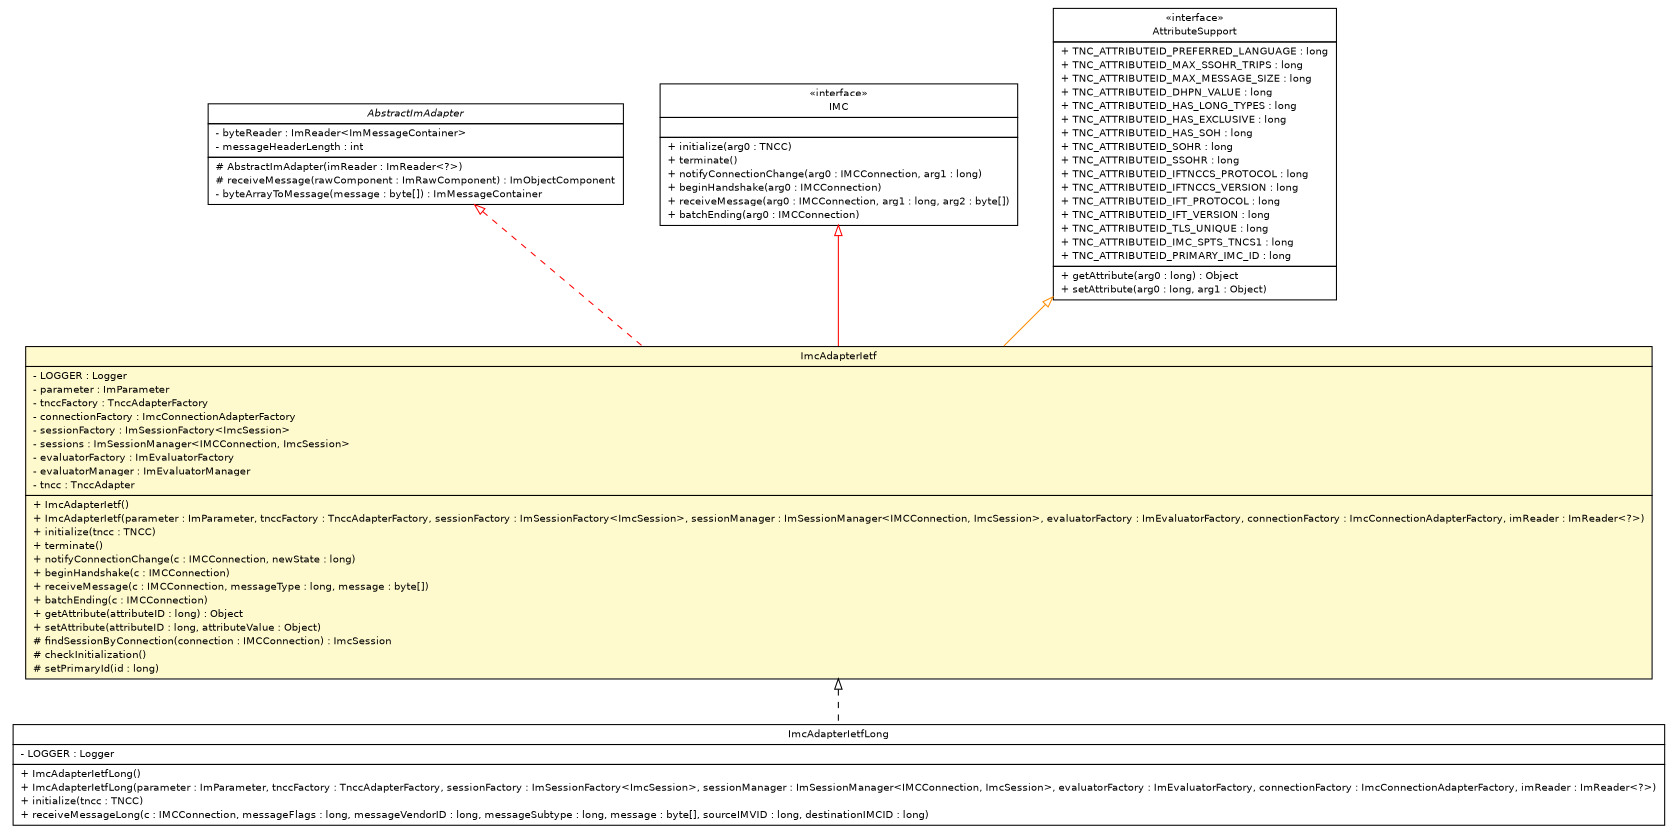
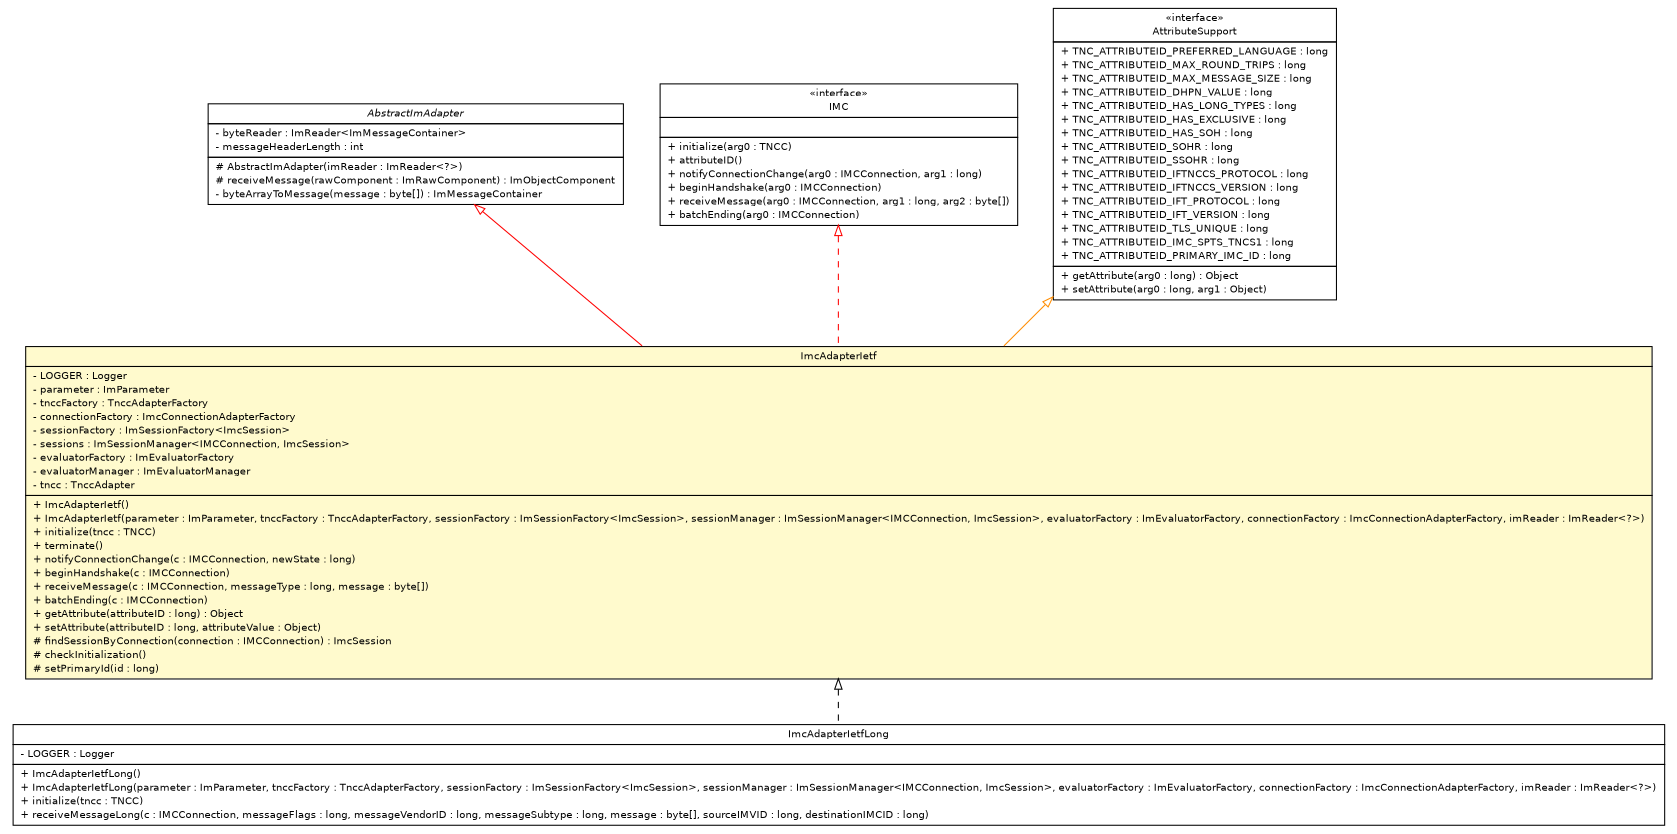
  digraph {
    nodesep=0.25
    ranksep=0.5
    node [fontcolor=black fontname=Helvetica fontsize=10.0 shape=plaintext]
    edge [arrowtail=empty color=red dir=back fontname=Helvetica fontsize=10 headport=p labelfontname=Helvetica labelfontsize=10 tailport=p style=dashed]
    n1 [label=<<table title="de.hsbremen.tc.tnc.im.adapter.AbstractImAdapter" border="0" cellborder="1" cellspacing="0" cellpadding="2" port="p" href="../AbstractImAdapter.html"> 		<tr><td><table border="0" cellspacing="0" cellpadding="1"> <tr><td align="center" balign="center"><font face="Helvetica-Oblique"> AbstractImAdapter </font></td></tr> 		</table></td></tr> 		<tr><td><table border="0" cellspacing="0" cellpadding="1"> <tr><td align="left" balign="left"> - byteReader : ImReader&lt;ImMessageContainer&gt; </td></tr> <tr><td align="left" balign="left"> - messageHeaderLength : int </td></tr> 		</table></td></tr> 		<tr><td><table border="0" cellspacing="0" cellpadding="1"> <tr><td align="left" balign="left"> # AbstractImAdapter(imReader : ImReader&lt;?&gt;) </td></tr> <tr><td align="left" balign="left"> # receiveMessage(rawComponent : ImRawComponent) : ImObjectComponent </td></tr> <tr><td align="left" balign="left"> - byteArrayToMessage(message : byte[]) : ImMessageContainer </td></tr> 		</table></td></tr> 		</table>>]
    n2 [label=<<table title="de.hsbremen.tc.tnc.im.adapter.imc.ImcAdapterIetf" border="0" cellborder="1" cellspacing="0" cellpadding="2" port="p" bgcolor="lemonChiffon" href="./ImcAdapterIetf.html"> 		<tr><td><table border="0" cellspacing="0" cellpadding="1"> <tr><td align="center" balign="center"> ImcAdapterIetf </td></tr> 		</table></td></tr> 		<tr><td><table border="0" cellspacing="0" cellpadding="1"> <tr><td align="left" balign="left"> - LOGGER : Logger </td></tr> <tr><td align="left" balign="left"> - parameter : ImParameter </td></tr> <tr><td align="left" balign="left"> - tnccFactory : TnccAdapterFactory </td></tr> <tr><td align="left" balign="left"> - connectionFactory : ImcConnectionAdapterFactory </td></tr> <tr><td align="left" balign="left"> - sessionFactory : ImSessionFactory&lt;ImcSession&gt; </td></tr> <tr><td align="left" balign="left"> - sessions : ImSessionManager&lt;IMCConnection, ImcSession&gt; </td></tr> <tr><td align="left" balign="left"> - evaluatorFactory : ImEvaluatorFactory </td></tr> <tr><td align="left" balign="left"> - evaluatorManager : ImEvaluatorManager </td></tr> <tr><td align="left" balign="left"> - tncc : TnccAdapter </td></tr> 		</table></td></tr> 		<tr><td><table border="0" cellspacing="0" cellpadding="1"> <tr><td align="left" balign="left"> + ImcAdapterIetf() </td></tr> <tr><td align="left" balign="left"> + ImcAdapterIetf(parameter : ImParameter, tnccFactory : TnccAdapterFactory, sessionFactory : ImSessionFactory&lt;ImcSession&gt;, sessionManager : ImSessionManager&lt;IMCConnection, ImcSession&gt;, evaluatorFactory : ImEvaluatorFactory, connectionFactory : ImcConnectionAdapterFactory, imReader : ImReader&lt;?&gt;) </td></tr> <tr><td align="left" balign="left"> + initialize(tncc : TNCC) </td></tr> <tr><td align="left" balign="left"> + terminate() </td></tr> <tr><td align="left" balign="left"> + notifyConnectionChange(c : IMCConnection, newState : long) </td></tr> <tr><td align="left" balign="left"> + beginHandshake(c : IMCConnection) </td></tr> <tr><td align="left" balign="left"> + receiveMessage(c : IMCConnection, messageType : long, message : byte[]) </td></tr> <tr><td align="left" balign="left"> + batchEnding(c : IMCConnection) </td></tr> <tr><td align="left" balign="left"> + getAttribute(attributeID : long) : Object </td></tr> <tr><td align="left" balign="left"> + setAttribute(attributeID : long, attributeValue : Object) </td></tr> <tr><td align="left" balign="left"> # findSessionByConnection(connection : IMCConnection) : ImcSession </td></tr> <tr><td align="left" balign="left"> # checkInitialization() </td></tr> <tr><td align="left" balign="left"> # setPrimaryId(id : long) </td></tr> 		</table></td></tr> 		</table>>]
    n3 [label=<<table title="de.hsbremen.tc.tnc.im.adapter.imc.ImcAdapterIetfLong" border="0" cellborder="1" cellspacing="0" cellpadding="2" port="p" href="./ImcAdapterIetfLong.html"> 		<tr><td><table border="0" cellspacing="0" cellpadding="1"> <tr><td align="center" balign="center"> ImcAdapterIetfLong </td></tr> 		</table></td></tr> 		<tr><td><table border="0" cellspacing="0" cellpadding="1"> <tr><td align="left" balign="left"> - LOGGER : Logger </td></tr> 		</table></td></tr> 		<tr><td><table border="0" cellspacing="0" cellpadding="1"> <tr><td align="left" balign="left"> + ImcAdapterIetfLong() </td></tr> <tr><td align="left" balign="left"> + ImcAdapterIetfLong(parameter : ImParameter, tnccFactory : TnccAdapterFactory, sessionFactory : ImSessionFactory&lt;ImcSession&gt;, sessionManager : ImSessionManager&lt;IMCConnection, ImcSession&gt;, evaluatorFactory : ImEvaluatorFactory, connectionFactory : ImcConnectionAdapterFactory, imReader : ImReader&lt;?&gt;) </td></tr> <tr><td align="left" balign="left"> + initialize(tncc : TNCC) </td></tr> <tr><td align="left" balign="left"> + receiveMessageLong(c : IMCConnection, messageFlags : long, messageVendorID : long, messageSubtype : long, message : byte[], sourceIMVID : long, destinationIMCID : long) </td></tr> 		</table></td></tr> 		</table>>]
-   n4 [label=<<table title="org.trustedcomputinggroup.tnc.ifimc.IMC" border="0" cellborder="1" cellspacing="0" cellpadding="2" port="p" href="http://java.sun.com/j2se/1.4.2/docs/api/org/trustedcomputinggroup/tnc/ifimc/IMC.html"> 		<tr><td><table border="0" cellspacing="0" cellpadding="1"> <tr><td align="center" balign="center"> &#171;interface&#187; </td></tr> <tr><td align="center" balign="center"> IMC </td></tr> 		</table></td></tr> 		<tr><td><table border="0" cellspacing="0" cellpadding="1"> <tr><td align="left" balign="left">  </td></tr> 		</table></td></tr> 		<tr><td><table border="0" cellspacing="0" cellpadding="1"> <tr><td align="left" balign="left"> + initialize(arg0 : TNCC) </td></tr> <tr><td align="left" balign="left"> + terminate() </td></tr> <tr><td align="left" balign="left"> + notifyConnectionChange(arg0 : IMCConnection, arg1 : long) </td></tr> <tr><td align="left" balign="left"> + beginHandshake(arg0 : IMCConnection) </td></tr> <tr><td align="left" balign="left"> + receiveMessage(arg0 : IMCConnection, arg1 : long, arg2 : byte[]) </td></tr> <tr><td align="left" balign="left"> + batchEnding(arg0 : IMCConnection) </td></tr> 		</table></td></tr> 		</table>>]
-   n5 [label=<<table title="org.trustedcomputinggroup.tnc.ifimc.AttributeSupport" border="0" cellborder="1" cellspacing="0" cellpadding="2" port="p" href="http://java.sun.com/j2se/1.4.2/docs/api/org/trustedcomputinggroup/tnc/ifimc/AttributeSupport.html"> 		<tr><td><table border="0" cellspacing="0" cellpadding="1"> <tr><td align="center" balign="center"> &#171;interface&#187; </td></tr> <tr><td align="center" balign="center"> AttributeSupport </td></tr> 		</table></td></tr> 		<tr><td><table border="0" cellspacing="0" cellpadding="1"> <tr><td align="left" balign="left"> + TNC_ATTRIBUTEID_PREFERRED_LANGUAGE : long </td></tr> <tr><td align="left" balign="left"> + TNC_ATTRIBUTEID_MAX_SSOHR_TRIPS : long </td></tr> <tr><td align="left" balign="left"> + TNC_ATTRIBUTEID_MAX_MESSAGE_SIZE : long </td></tr> <tr><td align="left" balign="left"> + TNC_ATTRIBUTEID_DHPN_VALUE : long </td></tr> <tr><td align="left" balign="left"> + TNC_ATTRIBUTEID_HAS_LONG_TYPES : long </td></tr> <tr><td align="left" balign="left"> + TNC_ATTRIBUTEID_HAS_EXCLUSIVE : long </td></tr> <tr><td align="left" balign="left"> + TNC_ATTRIBUTEID_HAS_SOH : long </td></tr> <tr><td align="left" balign="left"> + TNC_ATTRIBUTEID_SOHR : long </td></tr> <tr><td align="left" balign="left"> + TNC_ATTRIBUTEID_SSOHR : long </td></tr> <tr><td align="left" balign="left"> + TNC_ATTRIBUTEID_IFTNCCS_PROTOCOL : long </td></tr> <tr><td align="left" balign="left"> + TNC_ATTRIBUTEID_IFTNCCS_VERSION : long </td></tr> <tr><td align="left" balign="left"> + TNC_ATTRIBUTEID_IFT_PROTOCOL : long </td></tr> <tr><td align="left" balign="left"> + TNC_ATTRIBUTEID_IFT_VERSION : long </td></tr> <tr><td align="left" balign="left"> + TNC_ATTRIBUTEID_TLS_UNIQUE : long </td></tr> <tr><td align="left" balign="left"> + TNC_ATTRIBUTEID_IMC_SPTS_TNCS1 : long </td></tr> <tr><td align="left" balign="left"> + TNC_ATTRIBUTEID_PRIMARY_IMC_ID : long </td></tr> 		</table></td></tr> 		<tr><td><table border="0" cellspacing="0" cellpadding="1"> <tr><td align="left" balign="left"> + getAttribute(arg0 : long) : Object </td></tr> <tr><td align="left" balign="left"> + setAttribute(arg0 : long, arg1 : Object) </td></tr> 		</table></td></tr> 		</table>>]
-   n1 -> n2
+   n4 [label=<<table title="org.trustedcomputinggroup.tnc.ifimc.IMC" border="0" cellborder="1" cellspacing="0" cellpadding="2" port="p" href="http://java.sun.com/j2se/1.4.2/docs/api/org/trustedcomputinggroup/tnc/ifimc/IMC.html"> 		<tr><td><table border="0" cellspacing="0" cellpadding="1"> <tr><td align="center" balign="center"> &#171;interface&#187; </td></tr> <tr><td align="center" balign="center"> IMC </td></tr> 		</table></td></tr> 		<tr><td><table border="0" cellspacing="0" cellpadding="1"> <tr><td align="left" balign="left">  </td></tr> 		</table></td></tr> 		<tr><td><table border="0" cellspacing="0" cellpadding="1"> <tr><td align="left" balign="left"> + initialize(arg0 : TNCC) </td></tr> <tr><td align="left" balign="left"> + attributeID() </td></tr> <tr><td align="left" balign="left"> + notifyConnectionChange(arg0 : IMCConnection, arg1 : long) </td></tr> <tr><td align="left" balign="left"> + beginHandshake(arg0 : IMCConnection) </td></tr> <tr><td align="left" balign="left"> + receiveMessage(arg0 : IMCConnection, arg1 : long, arg2 : byte[]) </td></tr> <tr><td align="left" balign="left"> + batchEnding(arg0 : IMCConnection) </td></tr> 		</table></td></tr> 		</table>>]
+   n5 [label=<<table title="org.trustedcomputinggroup.tnc.ifimc.AttributeSupport" border="0" cellborder="1" cellspacing="0" cellpadding="2" port="p" href="http://java.sun.com/j2se/1.4.2/docs/api/org/trustedcomputinggroup/tnc/ifimc/AttributeSupport.html"> 		<tr><td><table border="0" cellspacing="0" cellpadding="1"> <tr><td align="center" balign="center"> &#171;interface&#187; </td></tr> <tr><td align="center" balign="center"> AttributeSupport </td></tr> 		</table></td></tr> 		<tr><td><table border="0" cellspacing="0" cellpadding="1"> <tr><td align="left" balign="left"> + TNC_ATTRIBUTEID_PREFERRED_LANGUAGE : long </td></tr> <tr><td align="left" balign="left"> + TNC_ATTRIBUTEID_MAX_ROUND_TRIPS : long </td></tr> <tr><td align="left" balign="left"> + TNC_ATTRIBUTEID_MAX_MESSAGE_SIZE : long </td></tr> <tr><td align="left" balign="left"> + TNC_ATTRIBUTEID_DHPN_VALUE : long </td></tr> <tr><td align="left" balign="left"> + TNC_ATTRIBUTEID_HAS_LONG_TYPES : long </td></tr> <tr><td align="left" balign="left"> + TNC_ATTRIBUTEID_HAS_EXCLUSIVE : long </td></tr> <tr><td align="left" balign="left"> + TNC_ATTRIBUTEID_HAS_SOH : long </td></tr> <tr><td align="left" balign="left"> + TNC_ATTRIBUTEID_SOHR : long </td></tr> <tr><td align="left" balign="left"> + TNC_ATTRIBUTEID_SSOHR : long </td></tr> <tr><td align="left" balign="left"> + TNC_ATTRIBUTEID_IFTNCCS_PROTOCOL : long </td></tr> <tr><td align="left" balign="left"> + TNC_ATTRIBUTEID_IFTNCCS_VERSION : long </td></tr> <tr><td align="left" balign="left"> + TNC_ATTRIBUTEID_IFT_PROTOCOL : long </td></tr> <tr><td align="left" balign="left"> + TNC_ATTRIBUTEID_IFT_VERSION : long </td></tr> <tr><td align="left" balign="left"> + TNC_ATTRIBUTEID_TLS_UNIQUE : long </td></tr> <tr><td align="left" balign="left"> + TNC_ATTRIBUTEID_IMC_SPTS_TNCS1 : long </td></tr> <tr><td align="left" balign="left"> + TNC_ATTRIBUTEID_PRIMARY_IMC_ID : long </td></tr> 		</table></td></tr> 		<tr><td><table border="0" cellspacing="0" cellpadding="1"> <tr><td align="left" balign="left"> + getAttribute(arg0 : long) : Object </td></tr> <tr><td align="left" balign="left"> + setAttribute(arg0 : long, arg1 : Object) </td></tr> 		</table></td></tr> 		</table>>]
+   n1 -> n2 [style=""]
    n2 -> n3 [color=black]
-   n4 -> n2 [style=solid]
+   n4 -> n2
    n5 -> n2 [color=darkorange style=solid]
  }
